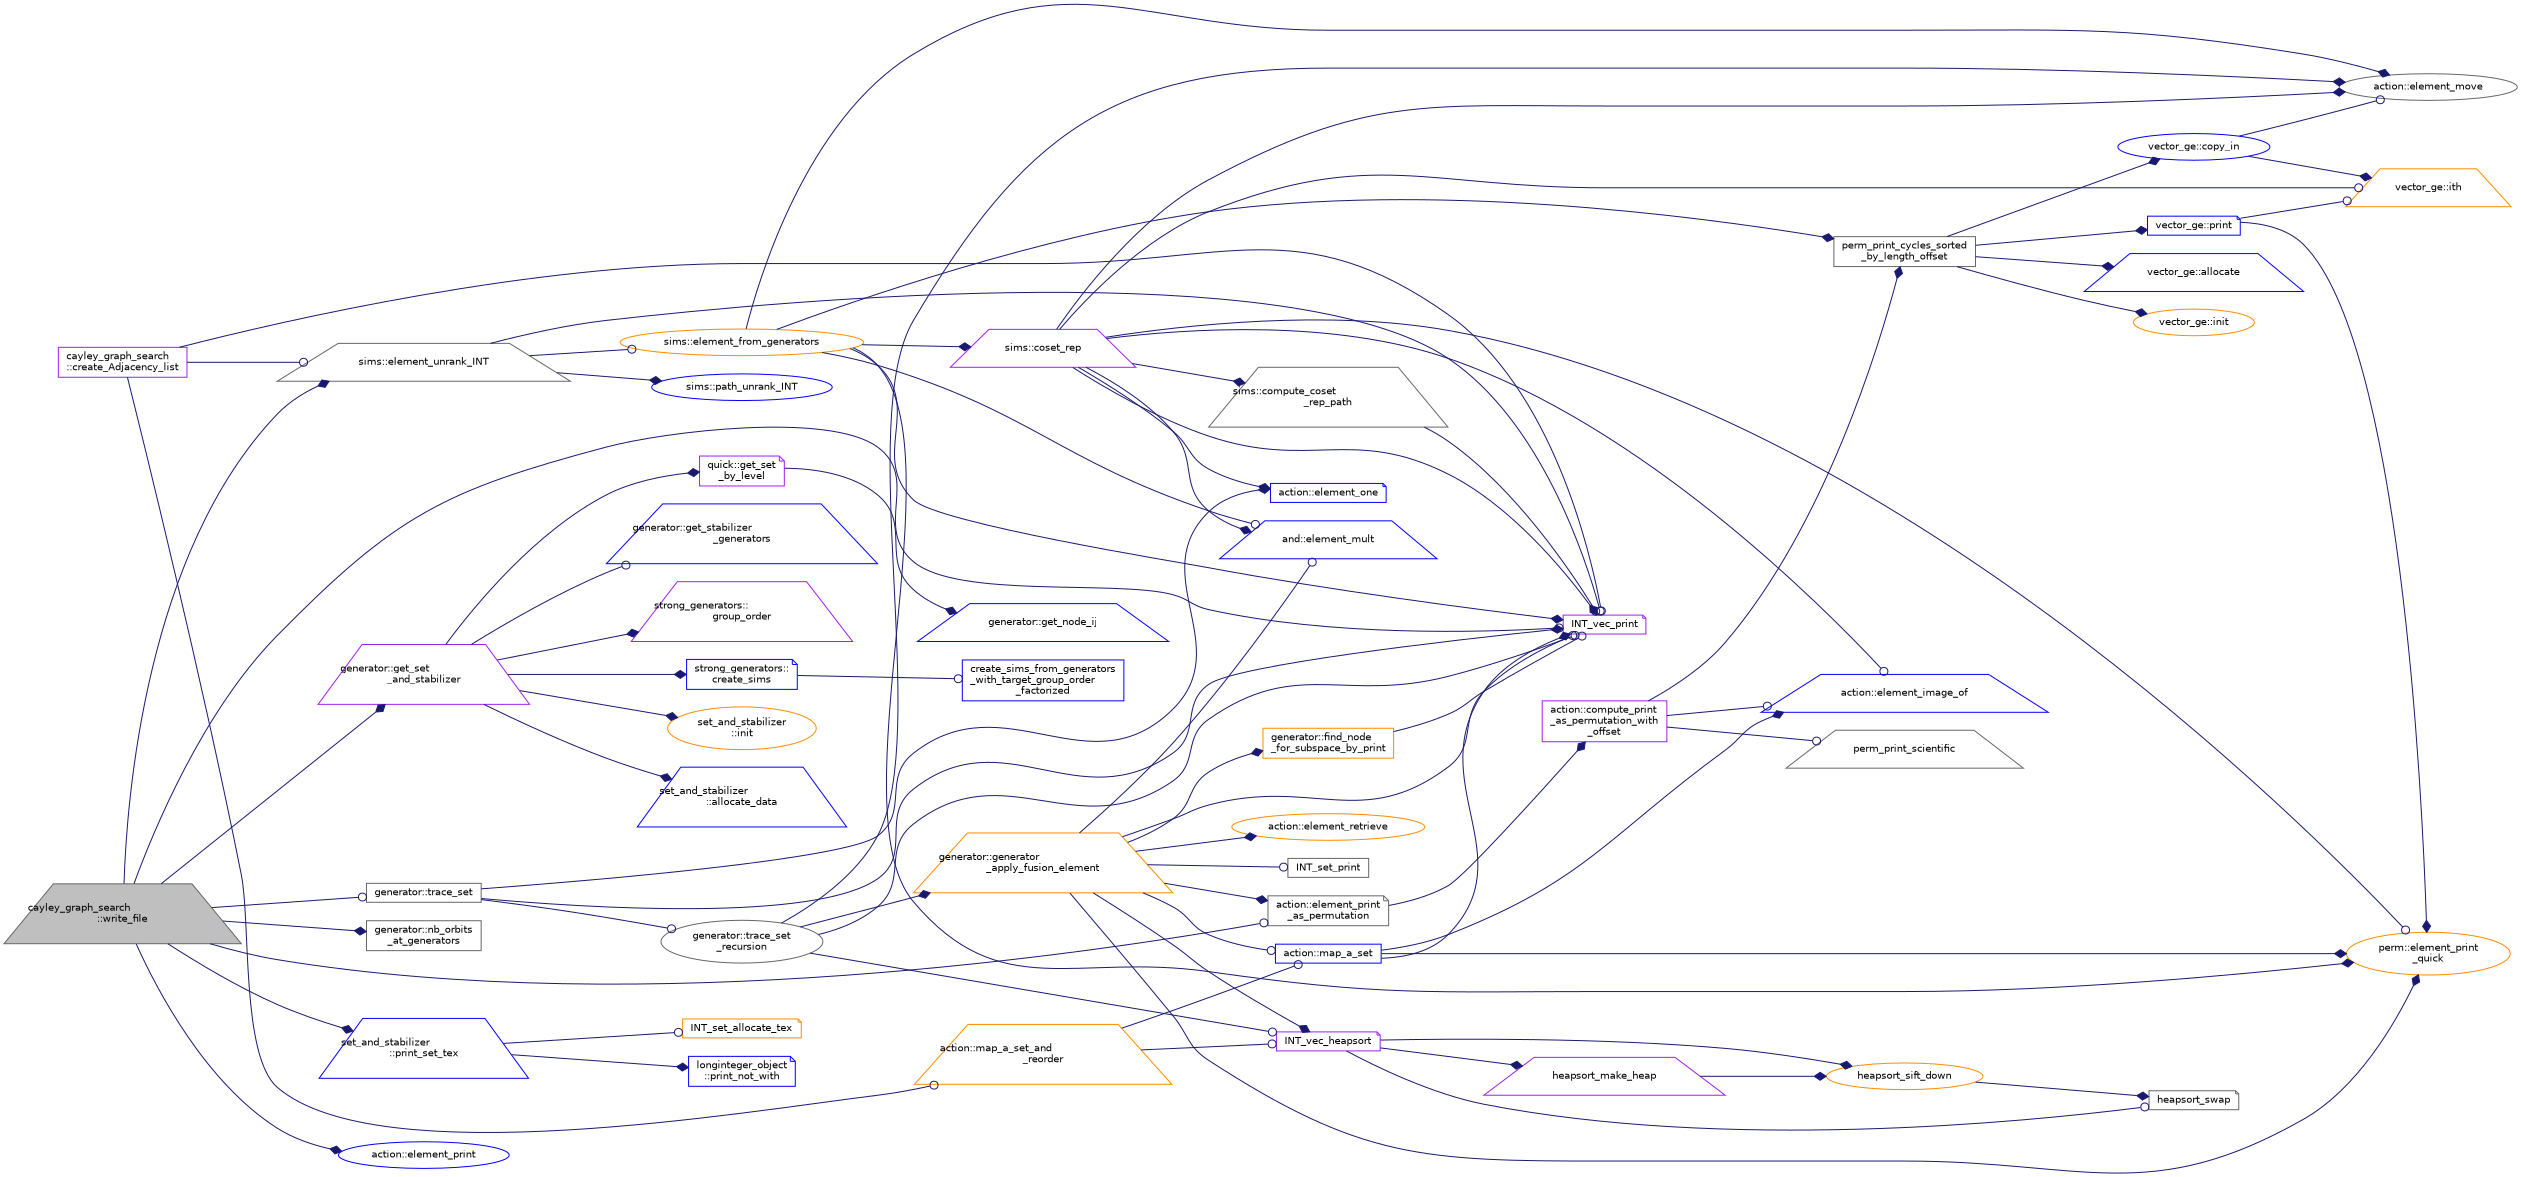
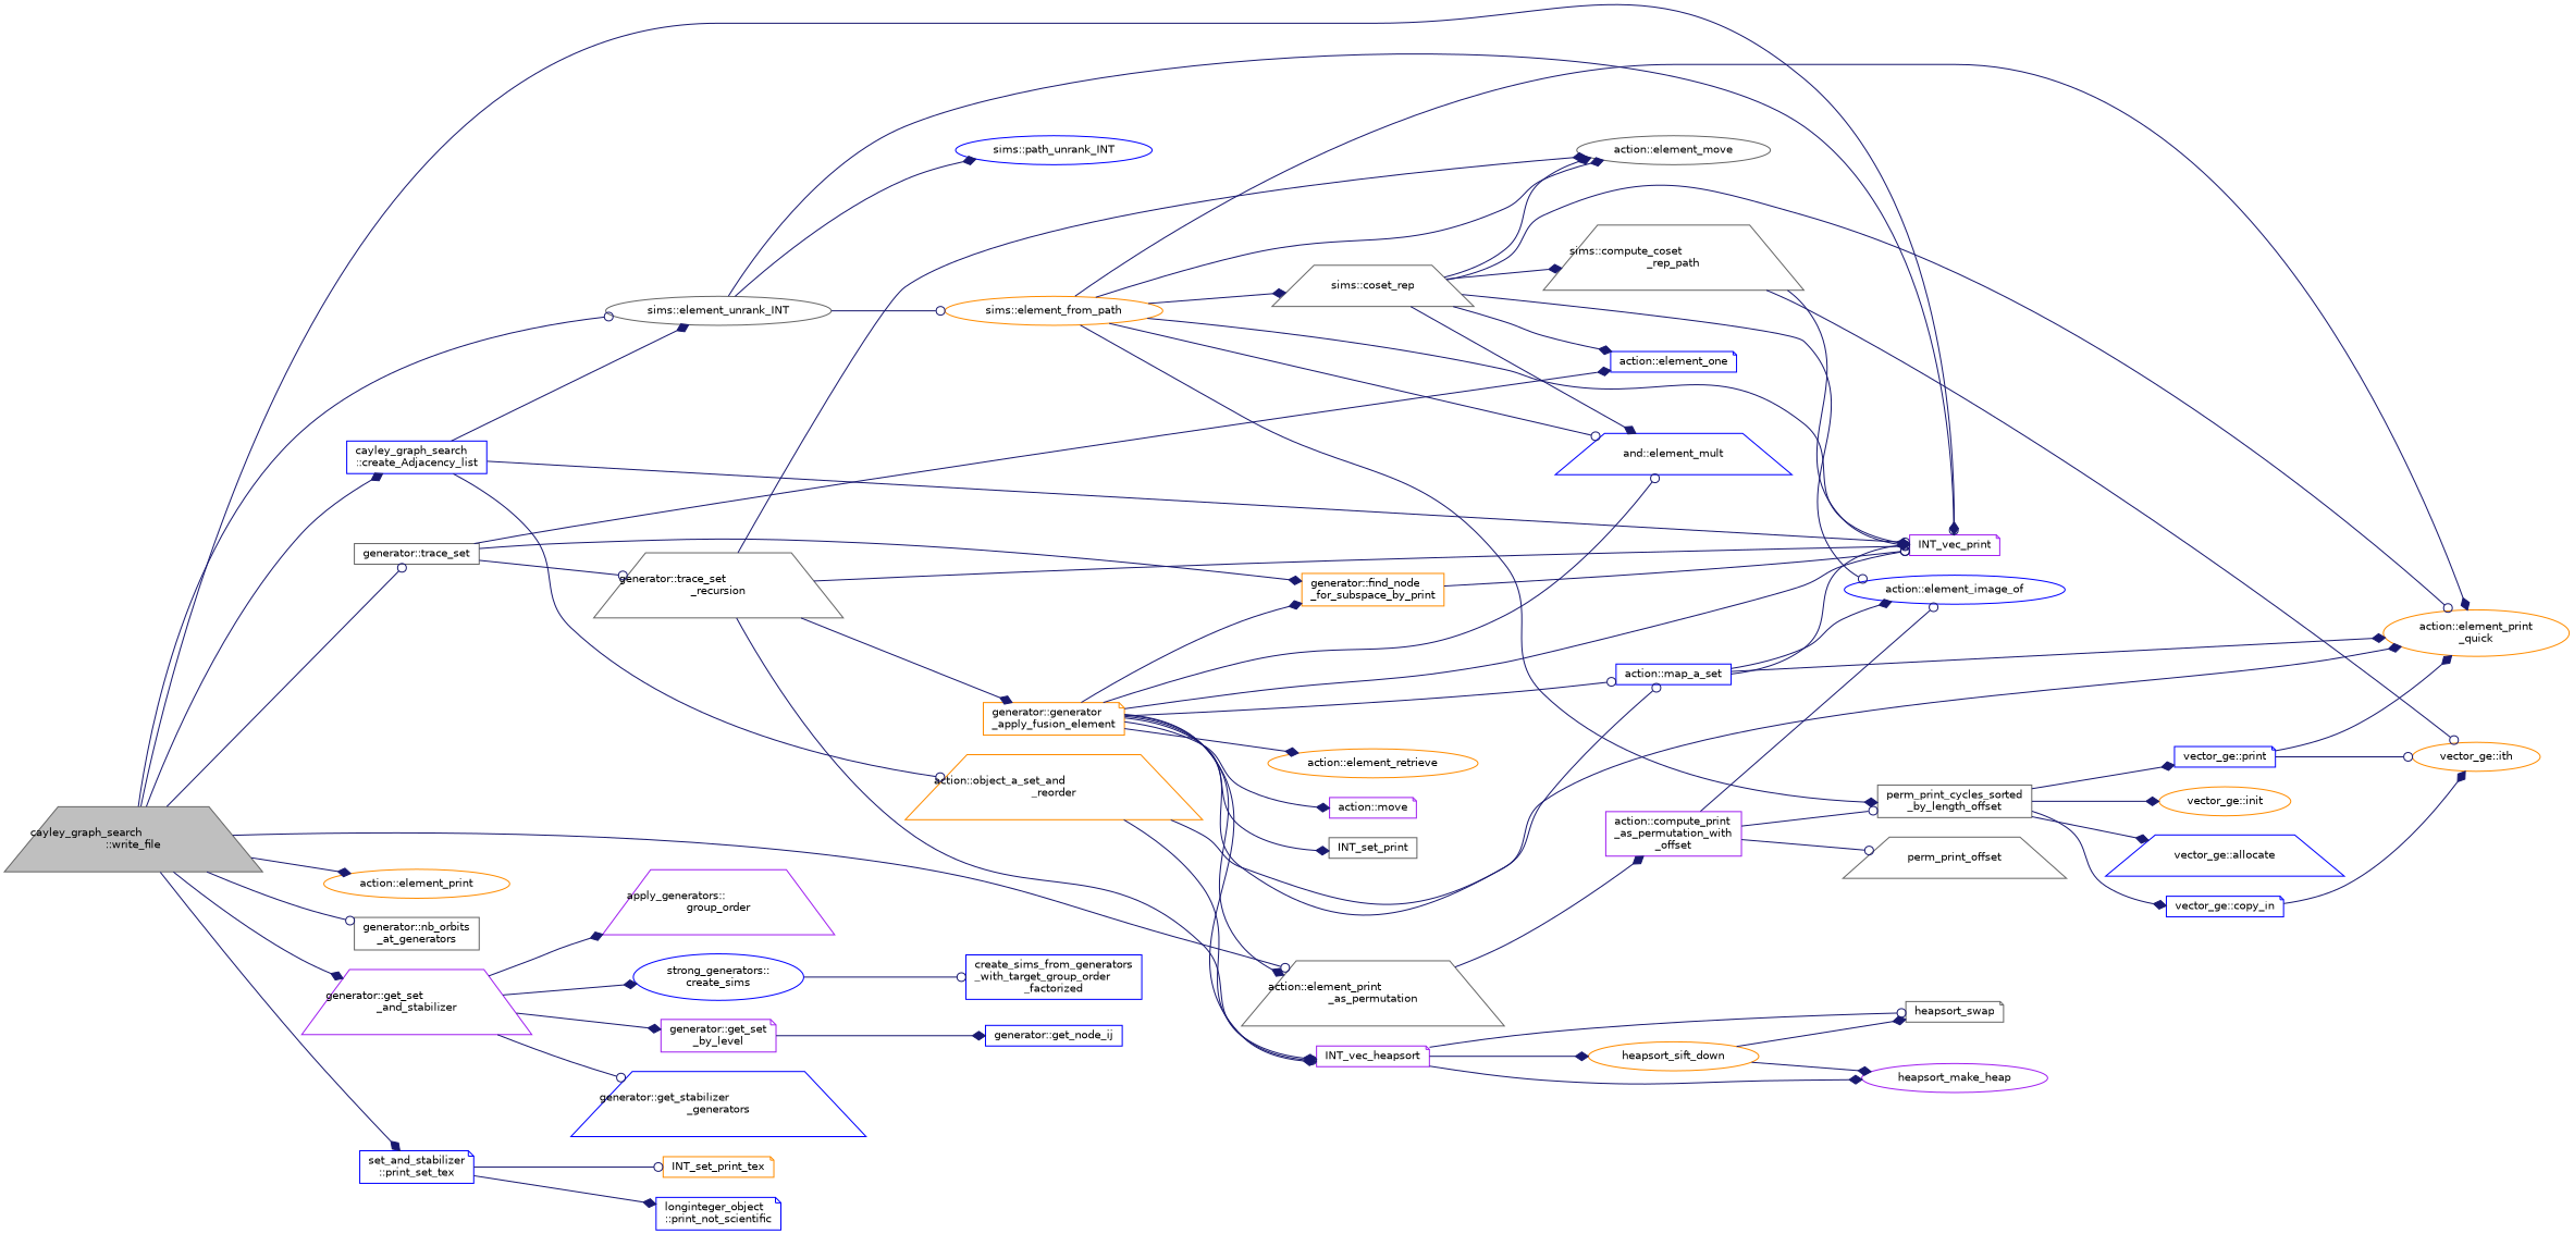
  digraph {
    rankdir=LR
    node [color=blue fillcolor=white fontname=Helvetica fontsize=10 shape=trapezium style=filled]
    edge [arrowhead=diamond color=midnightblue fontname=Helvetica fontsize=10 labelfontname=Helvetica labelfontsize=10 style=solid]
    n1 [color=gray40 fillcolor=grey75 fontcolor=black height=0.2 label="cayley_graph_search\l::write_file" width=0.4]
-   n2 [color=gray40 height=0.2 label="sims::element_unrank_INT" width=0.4]
+   n2 [color=gray40 height=0.2 label="sims::element_unrank_INT" shape=ellipse width=0.4]
    n3 [color=purple height=0.2 label=INT_vec_print shape=note width=0.4]
-   n4 [height=0.2 label="action::element_print" shape=ellipse width=0.4]
-   n5 [color=gray40 height=0.2 label="action::element_print\l_as_permutation" shape=note width=0.4]
+   n4 [color=darkorange height=0.2 label="action::element_print" shape=ellipse width=0.4]
+   n5 [color=gray40 height=0.2 label="action::element_print\l_as_permutation" width=0.4]
    n6 [color=gray40 height=0.2 label="generator::nb_orbits\l_at_generators" shape=box width=0.4]
    n7 [color=purple height=0.2 label="generator::get_set\l_and_stabilizer" width=0.4]
-   n8 [height=0.2 label="set_and_stabilizer\l::print_set_tex" width=0.4]
-   n9 [color=purple height=0.2 label="cayley_graph_search\l::create_Adjacency_list" shape=box width=0.4]
+   n8 [height=0.2 label="set_and_stabilizer\l::print_set_tex" shape=note width=0.4]
+   n9 [height=0.2 label="cayley_graph_search\l::create_Adjacency_list" shape=box width=0.4]
    n10 [color=gray40 height=0.2 label="generator::trace_set" shape=box width=0.4]
    n11 [height=0.2 label="sims::path_unrank_INT" shape=ellipse width=0.4]
-   n12 [color=darkorange height=0.2 label="sims::element_from_generators" shape=ellipse width=0.4]
+   n12 [color=darkorange height=0.2 label="sims::element_from_path" shape=ellipse width=0.4]
    n13 [color=purple height=0.2 label="action::compute_print\l_as_permutation_with\l_offset" shape=box width=0.4]
-   n14 [color=darkorange height=0.2 label="set_and_stabilizer\l::init" shape=ellipse width=0.4]
-   n15 [height=0.2 label="set_and_stabilizer\l::allocate_data" width=0.4]
-   n16 [color=purple height=0.2 label="quick::get_set\l_by_level" shape=note width=0.4]
+   n16 [color=purple height=0.2 label="generator::get_set\l_by_level" shape=note width=0.4]
    n17 [height=0.2 label="generator::get_stabilizer\l_generators" width=0.4]
-   n18 [color=purple height=0.2 label="strong_generators::\lgroup_order" width=0.4]
-   n19 [height=0.2 label="strong_generators::\lcreate_sims" shape=note width=0.4]
-   n20 [color=darkorange height=0.2 label=INT_set_allocate_tex shape=note width=0.4]
-   n21 [height=0.2 label="longinteger_object\l::print_not_with" shape=note width=0.4]
-   n22 [color=darkorange height=0.2 label="action::map_a_set_and\l_reorder" width=0.4]
+   n18 [color=purple height=0.2 label="apply_generators::\lgroup_order" width=0.4]
+   n19 [height=0.2 label="strong_generators::\lcreate_sims" shape=ellipse width=0.4]
+   n20 [color=darkorange height=0.2 label=INT_set_print_tex shape=note width=0.4]
+   n21 [height=0.2 label="longinteger_object\l::print_not_scientific" shape=note width=0.4]
+   n22 [color=darkorange height=0.2 label="action::object_a_set_and\l_reorder" width=0.4]
    n23 [height=0.2 label="action::element_one" shape=note width=0.4]
-   n24 [color=gray40 height=0.2 label="generator::trace_set\l_recursion" shape=ellipse width=0.4]
-   n25 [color=purple height=0.2 label="sims::coset_rep" width=0.4]
-   n26 [color=darkorange height=0.2 label="perm::element_print\l_quick" shape=ellipse width=0.4]
+   n24 [color=gray40 height=0.2 label="generator::trace_set\l_recursion" width=0.4]
+   n25 [color=gray40 height=0.2 label="sims::coset_rep" width=0.4]
+   n26 [color=darkorange height=0.2 label="action::element_print\l_quick" shape=ellipse width=0.4]
    n27 [height=0.2 label="and::element_mult" width=0.4]
    n28 [color=gray40 height=0.2 label="action::element_move" shape=ellipse width=0.4]
    n29 [color=gray40 height=0.2 label="perm_print_cycles_sorted\l_by_length_offset" shape=box width=0.4]
    n30 [color=gray40 height=0.2 label="sims::compute_coset\l_rep_path" width=0.4]
-   n31 [color=darkorange height=0.2 label="vector_ge::ith" width=0.4]
-   n32 [height=0.2 label="action::element_image_of" width=0.4]
-   n33 [color=gray40 height=0.2 label=perm_print_scientific width=0.4]
+   n31 [color=darkorange height=0.2 label="vector_ge::ith" shape=ellipse width=0.4]
+   n32 [height=0.2 label="action::element_image_of" shape=ellipse width=0.4]
+   n33 [color=gray40 height=0.2 label=perm_print_offset width=0.4]
    n34 [color=darkorange height=0.2 label="vector_ge::init" shape=ellipse width=0.4]
    n35 [height=0.2 label="vector_ge::allocate" width=0.4]
-   n36 [height=0.2 label="vector_ge::copy_in" shape=ellipse width=0.4]
+   n36 [height=0.2 label="vector_ge::copy_in" shape=note width=0.4]
    n37 [height=0.2 label="vector_ge::print" shape=note width=0.4]
-   n38 [height=0.2 label="generator::get_node_ij" width=0.4]
+   n38 [height=0.2 label="generator::get_node_ij" shape=box width=0.4]
    n39 [height=0.2 label="create_sims_from_generators\l_with_target_group_order\l_factorized" shape=box width=0.4]
    n40 [height=0.2 label="action::map_a_set" shape=box width=0.4]
    n41 [color=purple height=0.2 label=INT_vec_heapsort shape=note width=0.4]
-   n42 [color=purple height=0.2 label=heapsort_make_heap width=0.4]
+   n42 [color=purple height=0.2 label=heapsort_make_heap shape=ellipse width=0.4]
    n43 [color=darkorange height=0.2 label=heapsort_sift_down shape=ellipse width=0.4]
    n44 [color=gray40 height=0.2 label=heapsort_swap shape=note width=0.4]
-   n45 [color=darkorange height=0.2 label="generator::generator\l_apply_fusion_element" width=0.4]
+   n45 [color=darkorange height=0.2 label="generator::generator\l_apply_fusion_element" shape=note width=0.4]
    n46 [color=gray40 height=0.2 label=INT_set_print shape=box width=0.4]
    n47 [color=darkorange height=0.2 label="action::element_retrieve" shape=ellipse width=0.4]
+   n48 [color=purple height=0.2 label="action::move" shape=note width=0.4]
    n49 [color=darkorange height=0.2 label="generator::find_node\l_for_subspace_by_print" shape=box width=0.4]
-   n1 -> n2
-   n1 -> n3 [arrowhead=odot]
+   n1 -> n2 [arrowhead=odot]
+   n1 -> n3
    n1 -> n4
    n1 -> n5 [arrowhead=odot]
-   n1 -> n6
+   n1 -> n6 [arrowhead=odot]
    n1 -> n7
    n1 -> n8
+   n1 -> n9
    n1 -> n10 [arrowhead=odot]
    n2 -> n3 [arrowhead=odot]
    n2 -> n11
    n2 -> n12 [arrowhead=odot]
    n5 -> n13
-   n7 -> n14
-   n7 -> n15
    n7 -> n16
    n7 -> n17 [arrowhead=odot]
    n7 -> n18
    n7 -> n19
    n8 -> n20 [arrowhead=odot]
    n8 -> n21
-   n9 -> n2 [arrowhead=odot]
+   n9 -> n2
    n9 -> n3 [arrowhead=odot]
    n9 -> n22 [arrowhead=odot]
-   n10 -> n3
+   n10 -> n49
    n10 -> n23
    n10 -> n24 [arrowhead=odot]
    n12 -> n3
    n12 -> n25
    n12 -> n26
    n12 -> n27 [arrowhead=odot]
    n12 -> n28
    n12 -> n29
-   n13 -> n29
+   n13 -> n29 [arrowhead=odot]
    n13 -> n32 [arrowhead=odot]
    n13 -> n33 [arrowhead=odot]
    n16 -> n38
    n19 -> n39 [arrowhead=odot]
    n22 -> n40 [arrowhead=odot]
    n22 -> n41 [arrowhead=odot]
    n24 -> n3 [arrowhead=odot]
    n24 -> n28
-   n24 -> n41 [arrowhead=odot]
+   n24 -> n41
    n24 -> n45
-   n25 -> n3
    n25 -> n23
    n25 -> n26 [arrowhead=odot]
    n25 -> n27
    n25 -> n28
    n25 -> n30
-   n25 -> n31 [arrowhead=odot]
+   n30 -> n31 [arrowhead=odot]
    n25 -> n32 [arrowhead=odot]
    n29 -> n34
    n29 -> n35
    n29 -> n36
    n29 -> n37
    n30 -> n3 [arrowhead=odot]
-   n36 -> n28 [arrowhead=odot]
    n36 -> n31
    n37 -> n26
    n37 -> n31 [arrowhead=odot]
    n40 -> n3
    n40 -> n26
    n40 -> n32
    n41 -> n42
    n41 -> n43
    n41 -> n44 [arrowhead=odot]
-   n42 -> n43
+   n43 -> n42
    n43 -> n44
    n45 -> n3 [arrowhead=odot]
    n45 -> n5
    n45 -> n26
    n45 -> n27 [arrowhead=odot]
    n45 -> n40 [arrowhead=odot]
    n45 -> n41
-   n45 -> n46 [arrowhead=odot]
+   n45 -> n46
    n45 -> n47
+   n45 -> n48
    n45 -> n49
    n49 -> n3 [arrowhead=odot]
  }
